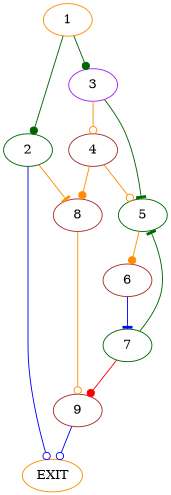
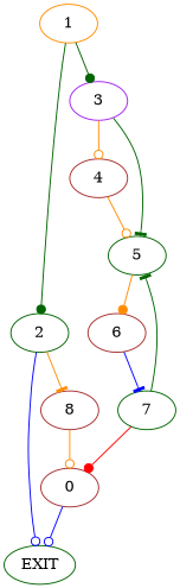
  digraph {
    node [color=brown]
    edge [arrowhead=dot color=darkorange]
    1 [color=darkorange]
    2 [color=darkgreen]
    3 [color=purple]
-   n4 [color=darkorange label=EXIT]
+   n4 [color=darkgreen label=EXIT]
    8
    4
    5 [color=darkgreen]
    6
-   9
+   9 [label=0]
    7 [color=darkgreen]
    1 -> 2 [color=darkgreen]
    1 -> 3 [color=darkgreen]
    2 -> n4 [arrowhead=odot color=blue]
    2 -> 8 [arrowhead=tee]
    3 -> 4 [arrowhead=odot]
    3 -> 5 [arrowhead=tee color=darkgreen]
    8 -> 9 [arrowhead=odot]
-   4 -> 8
    4 -> 5 [arrowhead=odot]
    5 -> 6
    6 -> 7 [arrowhead=tee color=blue]
    9 -> n4 [arrowhead=odot color=blue]
    7 -> 5 [arrowhead=tee color=darkgreen]
    7 -> 9 [color=red]
  }
